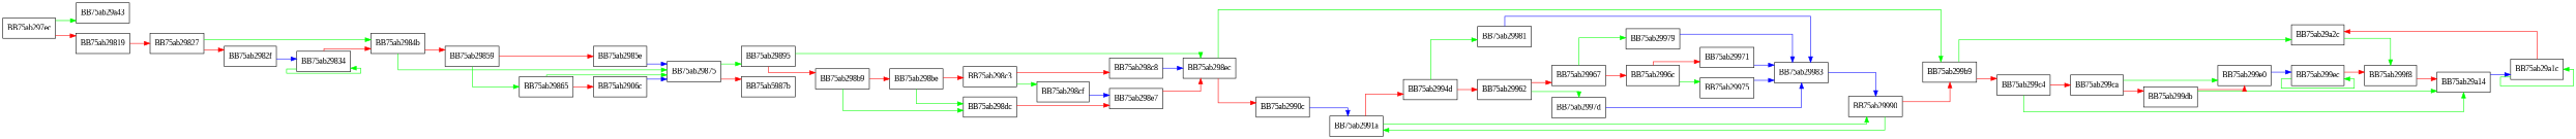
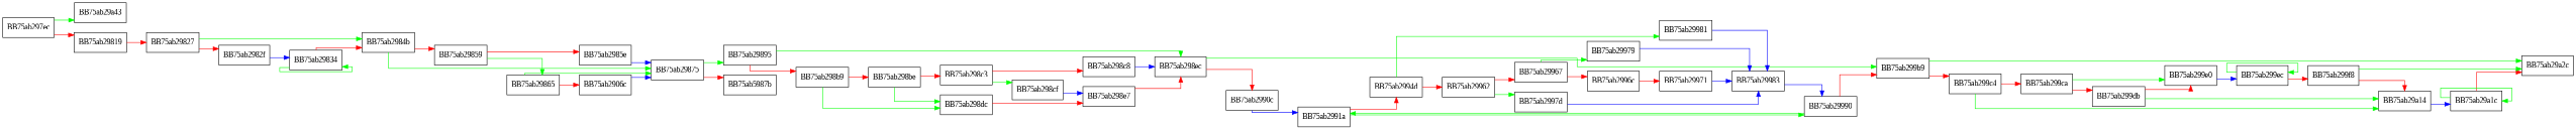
  digraph {
    fontname="Liberation Serif"
    rankdir=LR
    splines=ortho
    node [fontname="Liberation Serif" shape=box]
    edge [color=red fontname="Liberation Serif"]
    BB75ab297ec
    BB75ab29a43
    BB75ab29819
    BB75ab29827
    BB75ab2984b
    BB75ab2982f
    BB75ab29875
    BB75ab29859
    BB75ab29834
    BB75ab29895
    n11 [label=BB75ab5987b]
    BB75ab29865
    BB75ab2985e
    BB75ab298ec
    BB75ab298b9
    n16 [label=BB75ab2906c]
    BB75ab299b9
    BB75ab2990c
    BB75ab298dc
    BB75ab298be
    BB75ab29a2c
    BB75ab299c4
    BB75ab2991a
    BB75ab298e7
    BB75ab298c3
    BB75ab298cf
    BB75ab298c8
    BB75ab29a14
    BB75ab299ca
    BB75ab29990
    BB75ab2994d
    BB75ab29981
    BB75ab29962
    BB75ab29983
    BB75ab2997d
    BB75ab29967
    BB75ab29979
    BB75ab2996c
-   BB75ab29975
    BB75ab29971
    BB75ab29a1c
    BB75ab299e0
    BB75ab299db
    BB75ab299ec
    BB75ab299f8
    BB75ab297ec -> BB75ab29a43 [color=green]
    BB75ab297ec -> BB75ab29819
    BB75ab29819 -> BB75ab29827
    BB75ab29827 -> BB75ab2984b [color=green]
    BB75ab29827 -> BB75ab2982f
    BB75ab2984b -> BB75ab29875 [color=green]
    BB75ab2984b -> BB75ab29859
    BB75ab2982f -> BB75ab29834 [color=blue]
    BB75ab29875 -> BB75ab29895 [color=green]
    BB75ab29875 -> n11
    BB75ab29859 -> BB75ab29865 [color=green]
    BB75ab29859 -> BB75ab2985e
    BB75ab29834 -> BB75ab2984b
    BB75ab29834 -> BB75ab29834 [color=green]
    BB75ab29895 -> BB75ab298ec [color=green]
    BB75ab29895 -> BB75ab298b9
    BB75ab29865 -> BB75ab29875 [color=green]
    BB75ab29865 -> n16
    BB75ab2985e -> BB75ab29875 [color=blue]
    BB75ab298ec -> BB75ab299b9 [color=green]
    BB75ab298ec -> BB75ab2990c
    BB75ab298b9 -> BB75ab298dc [color=green]
    BB75ab298b9 -> BB75ab298be
    n16 -> BB75ab29875 [color=blue]
    BB75ab299b9 -> BB75ab29a2c [color=green]
    BB75ab299b9 -> BB75ab299c4
    BB75ab2990c -> BB75ab2991a [color=blue]
    BB75ab298dc -> BB75ab298e7
    BB75ab298be -> BB75ab298dc [color=green]
    BB75ab298be -> BB75ab298c3
    BB75ab299c4 -> BB75ab29a14 [color=green]
    BB75ab299c4 -> BB75ab299ca
    BB75ab2991a -> BB75ab29990 [color=green]
    BB75ab2991a -> BB75ab2994d
    BB75ab298e7 -> BB75ab298ec
    BB75ab298c3 -> BB75ab298cf [color=green]
    BB75ab298c3 -> BB75ab298c8
    BB75ab298cf -> BB75ab298e7 [color=blue]
    BB75ab298c8 -> BB75ab298ec [color=blue]
    BB75ab29a14 -> BB75ab29a1c [color=blue]
    BB75ab299ca -> BB75ab299e0 [color=green]
    BB75ab299ca -> BB75ab299db
    BB75ab29990 -> BB75ab299b9
    BB75ab29990 -> BB75ab2991a [color=green]
    BB75ab2994d -> BB75ab29981 [color=green]
    BB75ab2994d -> BB75ab29962
    BB75ab29981 -> BB75ab29983 [color=blue]
    BB75ab29962 -> BB75ab2997d [color=green]
    BB75ab29962 -> BB75ab29967
    BB75ab29983 -> BB75ab29990 [color=blue]
    BB75ab2997d -> BB75ab29983 [color=blue]
    BB75ab29967 -> BB75ab29979 [color=green]
    BB75ab29967 -> BB75ab2996c
    BB75ab29979 -> BB75ab29983 [color=blue]
-   BB75ab2996c -> BB75ab29975 [color=green]
    BB75ab2996c -> BB75ab29971
-   BB75ab29975 -> BB75ab29983 [color=blue]
    BB75ab29971 -> BB75ab29983 [color=blue]
    BB75ab29a1c -> BB75ab29a2c
    BB75ab29a1c -> BB75ab29a1c [color=green]
    BB75ab299e0 -> BB75ab299ec [color=blue]
    BB75ab299db -> BB75ab29a14 [color=green]
    BB75ab299db -> BB75ab299e0
    BB75ab299ec -> BB75ab299ec [color=green]
    BB75ab299ec -> BB75ab299f8
-   BB75ab29a2c -> BB75ab299f8 [color=green]
+   BB75ab299f8 -> BB75ab29a2c [color=green]
    BB75ab299f8 -> BB75ab29a14
  }
